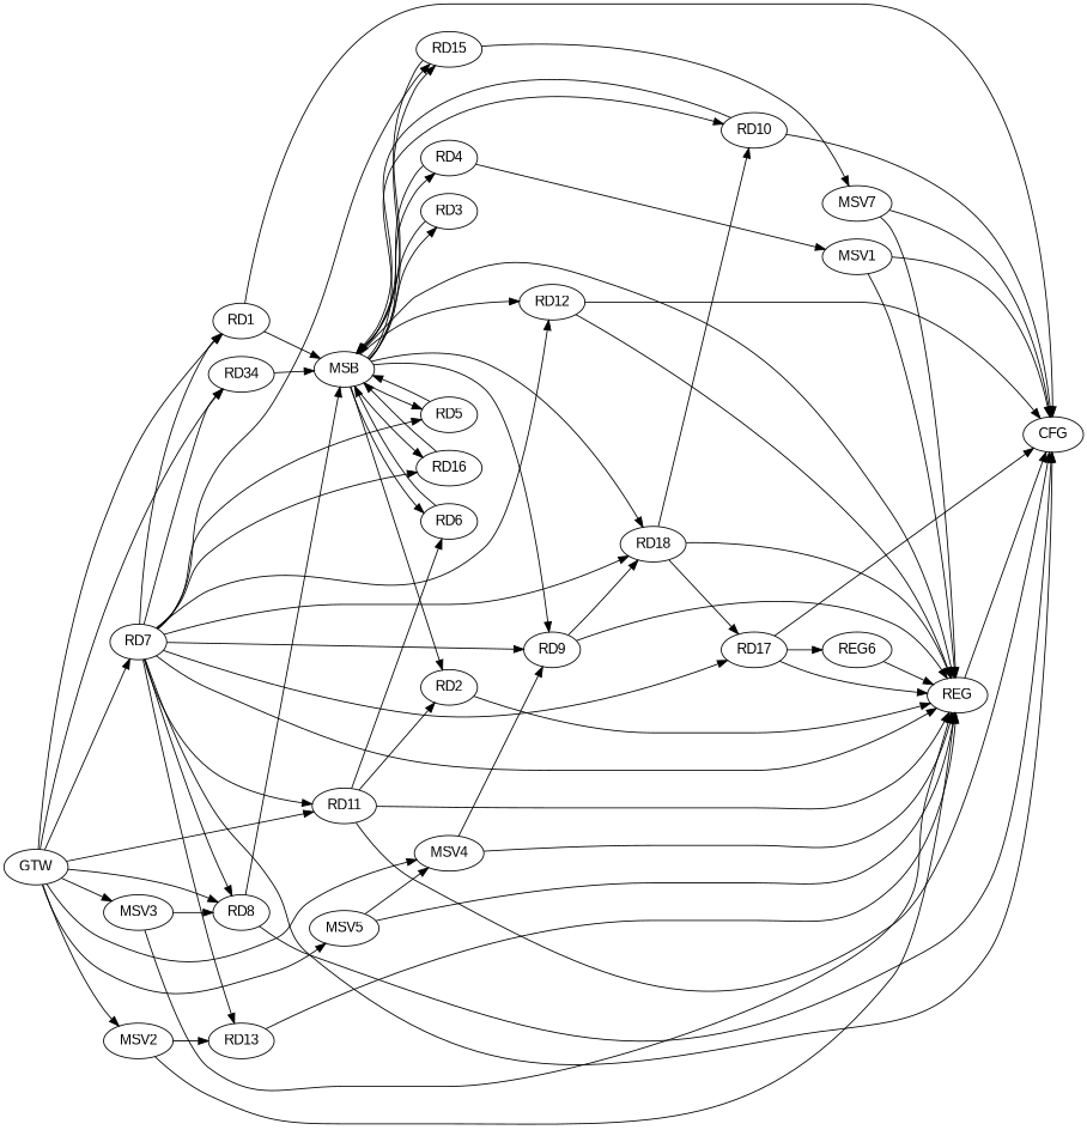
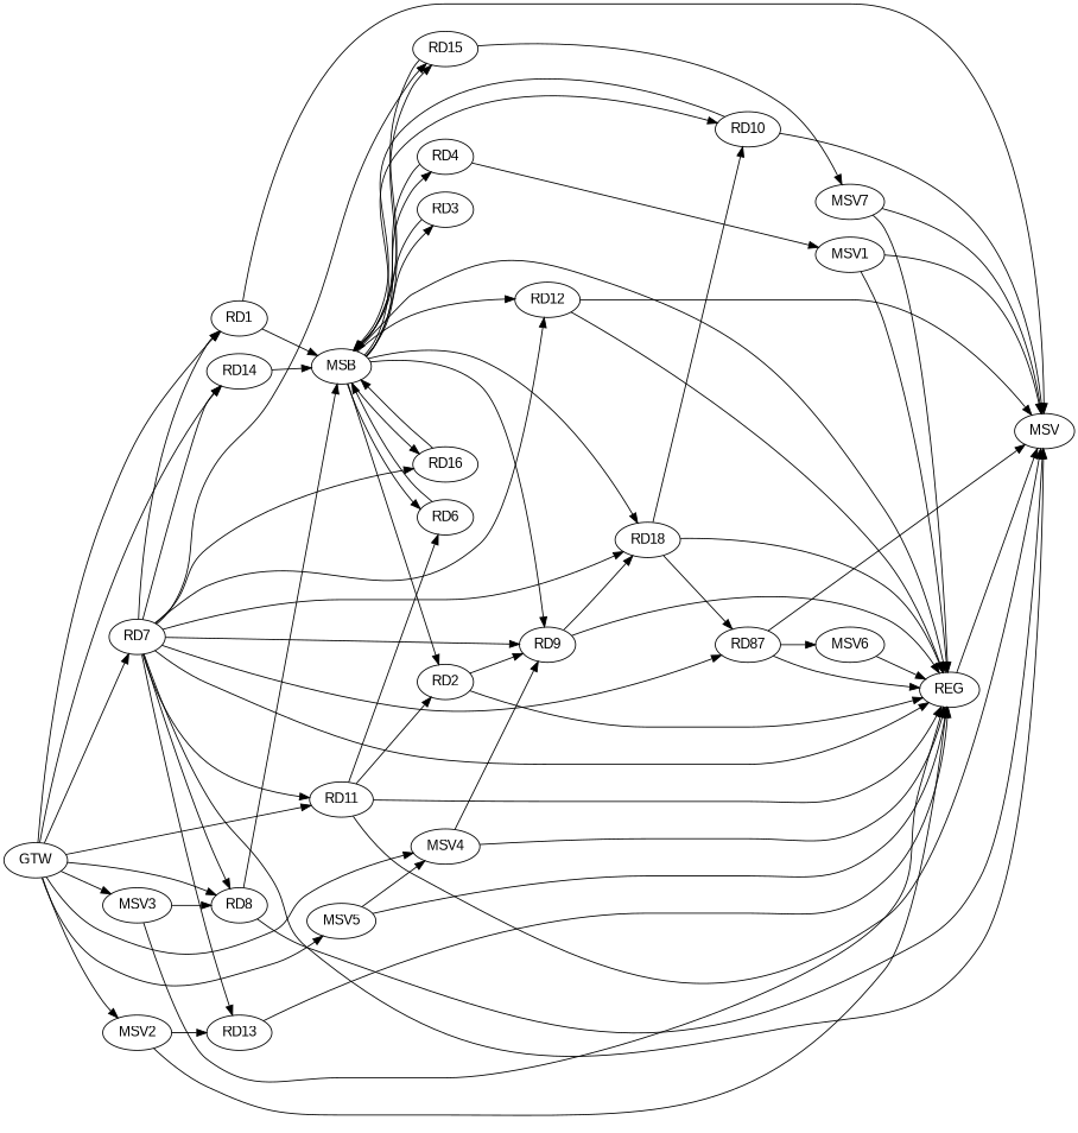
  strict digraph {
    fontname="Liberation Sans"
    rankdir=LR
    node [fontname="Liberation Sans"]
    edge [fontname="Liberation Sans"]
    n1 [label=RD1]
    n2 [label=MSB]
-   n3 [label=CFG]
+   n3 [label=MSV]
    n4 [label=RD2]
    n5 [label=RD9]
    n6 [label=REG]
    n7 [label=RD3]
    n8 [label=RD4]
-   n9 [label=RD5]
    n10 [label=RD6]
    n11 [label=RD12]
    n12 [label=RD15]
    n13 [label=RD16]
    n14 [label=RD18]
    n15 [label=RD10]
    n16 [label=MSV1]
    n17 [label=RD7]
    n18 [label=RD8]
    n19 [label=RD11]
    n20 [label=RD13]
-   n21 [label=RD34]
-   n22 [label=RD17]
+   n21 [label=RD14]
+   n22 [label=RD87]
    n23 [label=MSV7]
-   n24 [label=REG6]
+   n24 [label=MSV6]
    n25 [label=GTW]
    n26 [label=MSV2]
    n27 [label=MSV3]
    n28 [label=MSV4]
    n29 [label=MSV5]
    n1 -> n2
    n1 -> n3
    n2 -> n4
    n2 -> n5
    n2 -> n6
    n2 -> n7
    n2 -> n8
-   n2 -> n9
    n2 -> n10
    n2 -> n11
    n2 -> n12
    n2 -> n13
    n2 -> n14
    n2 -> n15
+   n4 -> n5
    n4 -> n6
    n5 -> n6
    n5 -> n14
    n6 -> n3
    n7 -> n2
    n8 -> n2
    n8 -> n16
-   n9 -> n2
    n10 -> n2
    n11 -> n3
    n11 -> n6
    n12 -> n2
    n12 -> n23
    n13 -> n2
    n14 -> n6
    n14 -> n15
    n14 -> n22
    n15 -> n2
    n15 -> n3
    n16 -> n3
    n16 -> n6
    n17 -> n1
    n17 -> n3
    n17 -> n5
    n17 -> n6
-   n17 -> n9
    n17 -> n11
    n17 -> n12
    n17 -> n13
    n17 -> n14
    n17 -> n18
    n17 -> n19
    n17 -> n20
    n17 -> n21
    n17 -> n22
    n18 -> n2
    n18 -> n3
    n19 -> n3
    n19 -> n4
    n19 -> n6
    n19 -> n10
    n20 -> n6
    n21 -> n2
    n22 -> n3
    n22 -> n6
    n22 -> n24
    n23 -> n3
    n23 -> n6
    n24 -> n6
    n25 -> n1
    n25 -> n17
    n25 -> n18
    n25 -> n19
    n25 -> n21
    n25 -> n26
    n25 -> n27
    n25 -> n28
    n25 -> n29
    n26 -> n6
    n26 -> n20
    n27 -> n6
    n27 -> n18
    n28 -> n5
    n28 -> n6
    n29 -> n6
    n29 -> n28
  }
